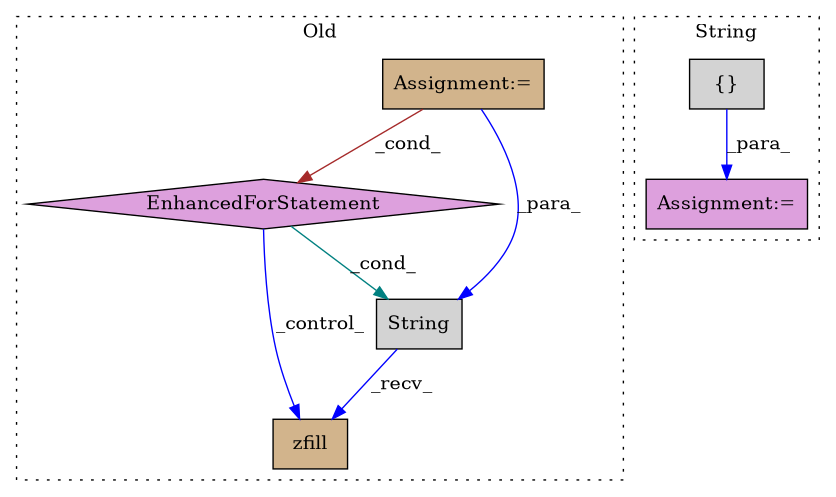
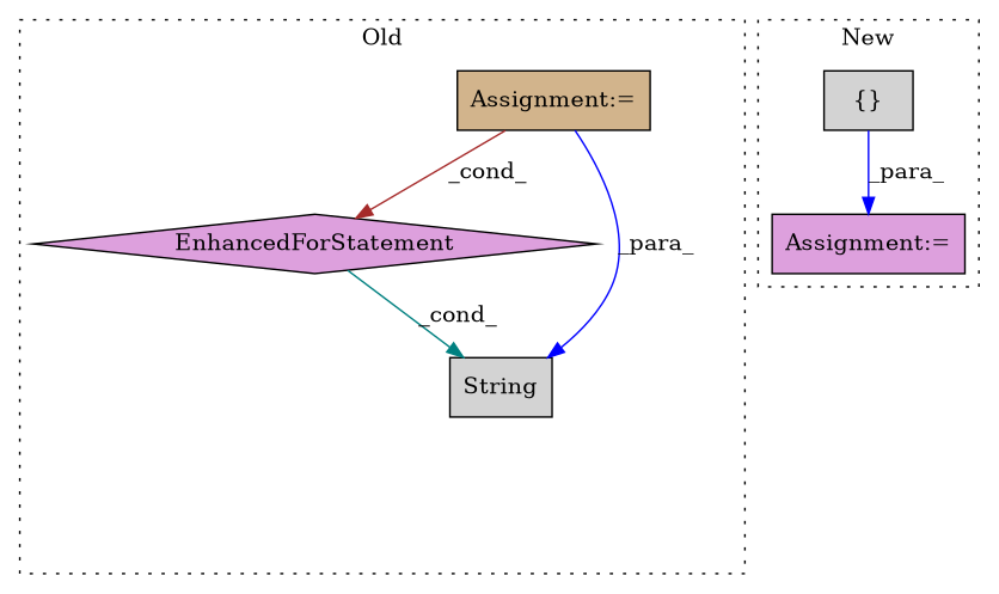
  digraph {
    node [a=32 fillcolor=tan l="65,2" s="5013,5102" shape=box style=filled]
    edge [color=blue]
-   n1 [l="6,1" label=zfill s="5178,5192"]
    n2 [a=70 fillcolor=plum label=EnhancedForStatement shape=diamond]
    n3 [fillcolor=lightgrey l="7,1" label=String s="5142,5176"]
    n4 [a=7 label="Assignment:="]
    n5 [a=4 fillcolor=lightgrey l=2 label="{}" s=4683]
    n6 [a=7 fillcolor=plum l=1 label="Assignment:=" s=4673]
    subgraph cluster_1 {
      label=Old
      style=dotted
-     n1
      n2
      n3
      n4
    }
    subgraph cluster_2 {
-     label=String
+     label=New
      style=dotted
      n5
      n6
    }
-   n2 -> n1 [label=_control_]
    n2 -> n3 [color=teal label=_cond_]
-   n3 -> n1 [label=_recv_]
    n4 -> n2 [color=brown label=_cond_]
    n4 -> n3 [label=_para_]
    n5 -> n6 [label=_para_]
  }
